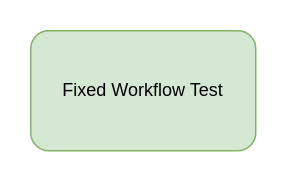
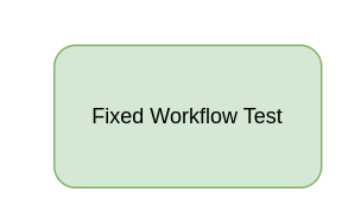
  <mxCell id="0" />
  <mxCell id="1" parent="0" />
- <mxCell id="2" value="Fixed Workflow Test" style="rounded=1;whiteSpace=wrap;html=1;fillColor=#d5e8d4;strokeColor=#82b366;" vertex="1" parent="1"><mxGeometry x="20" y="20" width="150" height="80" as="geometry" /></mxCell>
+ <mxCell id="2" value="Fixed Workflow Test" style="rounded=1;whiteSpace=wrap;html=1;fillColor=#d5e8d4;strokeColor=#82b366;" vertex="1" parent="1"><mxGeometry x="30" y="25" width="150" height="80" as="geometry" /></mxCell>
